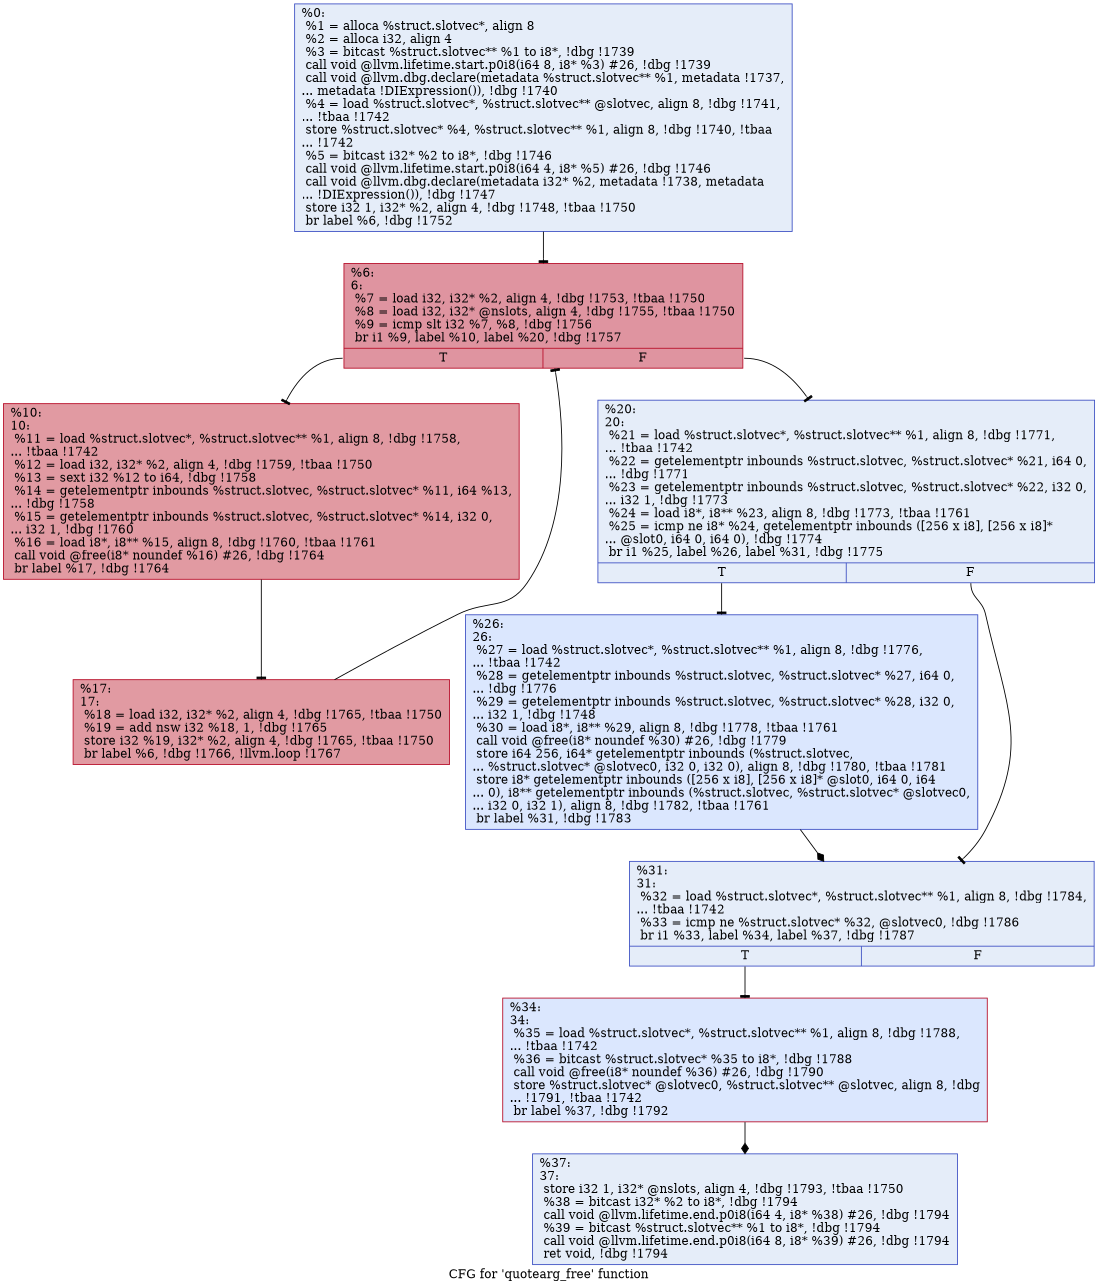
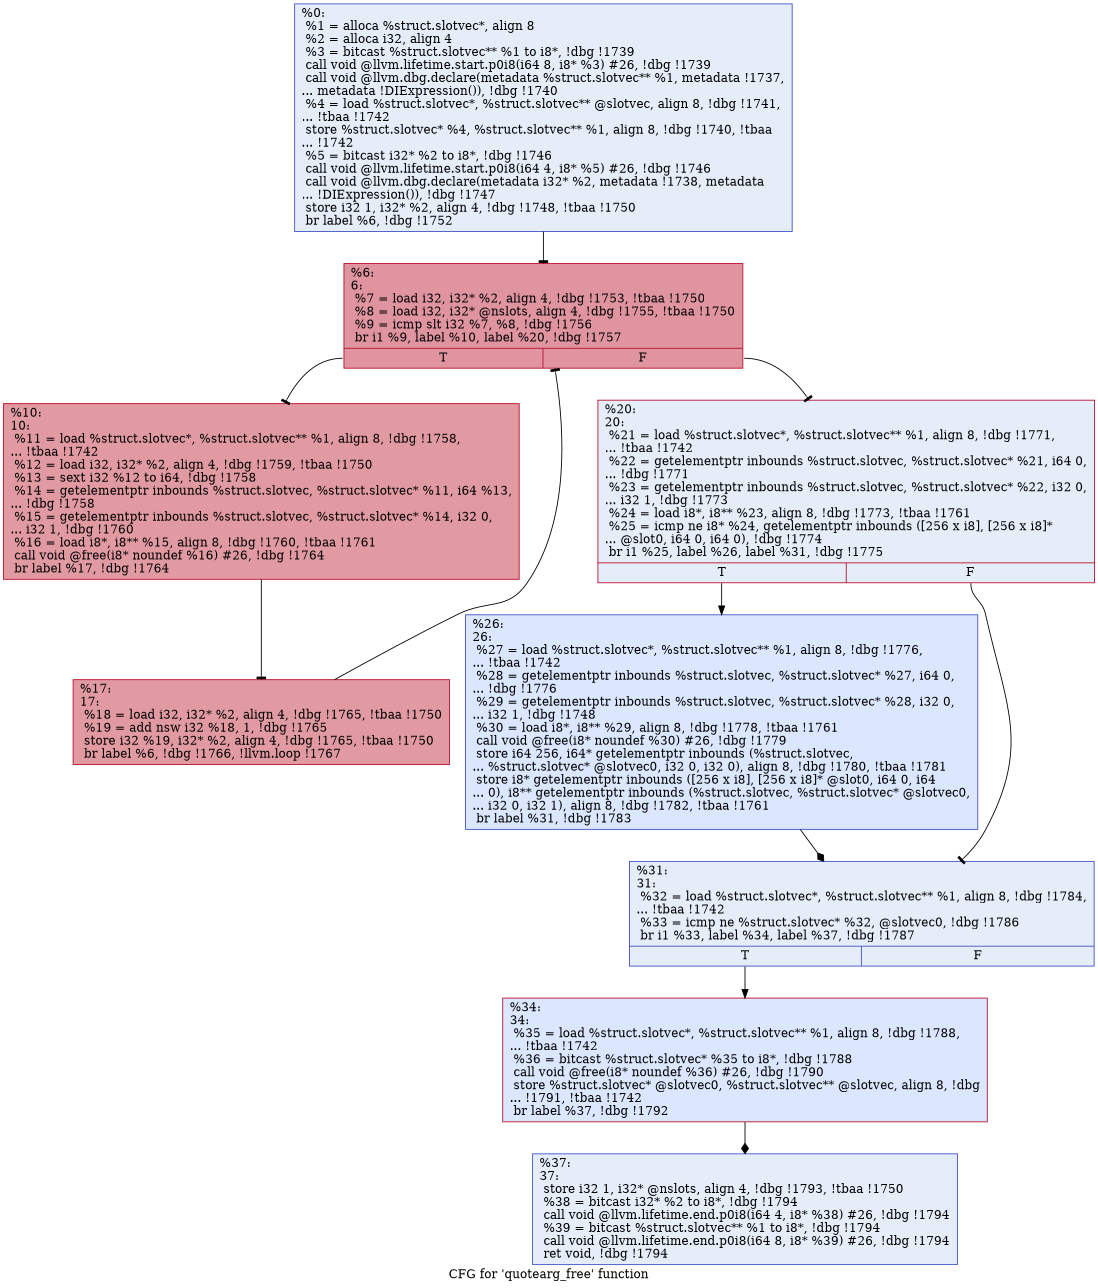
  digraph {
    label="CFG for 'quotearg_free' function"
    node [color="#3d50c3ff" fillcolor="#c5d6f270" shape=record style=filled]
    edge [arrowhead=tee]
    n1 [label="{%0:\l  %1 = alloca %struct.slotvec*, align 8\l  %2 = alloca i32, align 4\l  %3 = bitcast %struct.slotvec** %1 to i8*, !dbg !1739\l  call void @llvm.lifetime.start.p0i8(i64 8, i8* %3) #26, !dbg !1739\l  call void @llvm.dbg.declare(metadata %struct.slotvec** %1, metadata !1737,\l... metadata !DIExpression()), !dbg !1740\l  %4 = load %struct.slotvec*, %struct.slotvec** @slotvec, align 8, !dbg !1741,\l... !tbaa !1742\l  store %struct.slotvec* %4, %struct.slotvec** %1, align 8, !dbg !1740, !tbaa\l... !1742\l  %5 = bitcast i32* %2 to i8*, !dbg !1746\l  call void @llvm.lifetime.start.p0i8(i64 4, i8* %5) #26, !dbg !1746\l  call void @llvm.dbg.declare(metadata i32* %2, metadata !1738, metadata\l... !DIExpression()), !dbg !1747\l  store i32 1, i32* %2, align 4, !dbg !1748, !tbaa !1750\l  br label %6, !dbg !1752\l}"]
    n2 [color="#b70d28ff" fillcolor="#b70d2870" label="{%6:\l6:                                                \l  %7 = load i32, i32* %2, align 4, !dbg !1753, !tbaa !1750\l  %8 = load i32, i32* @nslots, align 4, !dbg !1755, !tbaa !1750\l  %9 = icmp slt i32 %7, %8, !dbg !1756\l  br i1 %9, label %10, label %20, !dbg !1757\l|{<s0>T|<s1>F}}"]
    n3 [color="#b70d28ff" fillcolor="#bb1b2c70" label="{%10:\l10:                                               \l  %11 = load %struct.slotvec*, %struct.slotvec** %1, align 8, !dbg !1758,\l... !tbaa !1742\l  %12 = load i32, i32* %2, align 4, !dbg !1759, !tbaa !1750\l  %13 = sext i32 %12 to i64, !dbg !1758\l  %14 = getelementptr inbounds %struct.slotvec, %struct.slotvec* %11, i64 %13,\l... !dbg !1758\l  %15 = getelementptr inbounds %struct.slotvec, %struct.slotvec* %14, i32 0,\l... i32 1, !dbg !1760\l  %16 = load i8*, i8** %15, align 8, !dbg !1760, !tbaa !1761\l  call void @free(i8* noundef %16) #26, !dbg !1764\l  br label %17, !dbg !1764\l}"]
-   n4 [label="{%20:\l20:                                               \l  %21 = load %struct.slotvec*, %struct.slotvec** %1, align 8, !dbg !1771,\l... !tbaa !1742\l  %22 = getelementptr inbounds %struct.slotvec, %struct.slotvec* %21, i64 0,\l... !dbg !1771\l  %23 = getelementptr inbounds %struct.slotvec, %struct.slotvec* %22, i32 0,\l... i32 1, !dbg !1773\l  %24 = load i8*, i8** %23, align 8, !dbg !1773, !tbaa !1761\l  %25 = icmp ne i8* %24, getelementptr inbounds ([256 x i8], [256 x i8]*\l... @slot0, i64 0, i64 0), !dbg !1774\l  br i1 %25, label %26, label %31, !dbg !1775\l|{<s0>T|<s1>F}}"]
+   n4 [color="#b70d28ff" label="{%20:\l20:                                               \l  %21 = load %struct.slotvec*, %struct.slotvec** %1, align 8, !dbg !1771,\l... !tbaa !1742\l  %22 = getelementptr inbounds %struct.slotvec, %struct.slotvec* %21, i64 0,\l... !dbg !1771\l  %23 = getelementptr inbounds %struct.slotvec, %struct.slotvec* %22, i32 0,\l... i32 1, !dbg !1773\l  %24 = load i8*, i8** %23, align 8, !dbg !1773, !tbaa !1761\l  %25 = icmp ne i8* %24, getelementptr inbounds ([256 x i8], [256 x i8]*\l... @slot0, i64 0, i64 0), !dbg !1774\l  br i1 %25, label %26, label %31, !dbg !1775\l|{<s0>T|<s1>F}}"]
    n5 [color="#b70d28ff" fillcolor="#bb1b2c70" label="{%17:\l17:                                               \l  %18 = load i32, i32* %2, align 4, !dbg !1765, !tbaa !1750\l  %19 = add nsw i32 %18, 1, !dbg !1765\l  store i32 %19, i32* %2, align 4, !dbg !1765, !tbaa !1750\l  br label %6, !dbg !1766, !llvm.loop !1767\l}"]
    n6 [fillcolor="#aec9fc70" label="{%26:\l26:                                               \l  %27 = load %struct.slotvec*, %struct.slotvec** %1, align 8, !dbg !1776,\l... !tbaa !1742\l  %28 = getelementptr inbounds %struct.slotvec, %struct.slotvec* %27, i64 0,\l... !dbg !1776\l  %29 = getelementptr inbounds %struct.slotvec, %struct.slotvec* %28, i32 0,\l... i32 1, !dbg !1748\l  %30 = load i8*, i8** %29, align 8, !dbg !1778, !tbaa !1761\l  call void @free(i8* noundef %30) #26, !dbg !1779\l  store i64 256, i64* getelementptr inbounds (%struct.slotvec,\l... %struct.slotvec* @slotvec0, i32 0, i32 0), align 8, !dbg !1780, !tbaa !1781\l  store i8* getelementptr inbounds ([256 x i8], [256 x i8]* @slot0, i64 0, i64\l... 0), i8** getelementptr inbounds (%struct.slotvec, %struct.slotvec* @slotvec0,\l... i32 0, i32 1), align 8, !dbg !1782, !tbaa !1761\l  br label %31, !dbg !1783\l}"]
    n7 [label="{%31:\l31:                                               \l  %32 = load %struct.slotvec*, %struct.slotvec** %1, align 8, !dbg !1784,\l... !tbaa !1742\l  %33 = icmp ne %struct.slotvec* %32, @slotvec0, !dbg !1786\l  br i1 %33, label %34, label %37, !dbg !1787\l|{<s0>T|<s1>F}}"]
    n8 [color="#b70d28ff" fillcolor="#aec9fc70" label="{%34:\l34:                                               \l  %35 = load %struct.slotvec*, %struct.slotvec** %1, align 8, !dbg !1788,\l... !tbaa !1742\l  %36 = bitcast %struct.slotvec* %35 to i8*, !dbg !1788\l  call void @free(i8* noundef %36) #26, !dbg !1790\l  store %struct.slotvec* @slotvec0, %struct.slotvec** @slotvec, align 8, !dbg\l... !1791, !tbaa !1742\l  br label %37, !dbg !1792\l}"]
    n9 [label="{%37:\l37:                                               \l  store i32 1, i32* @nslots, align 4, !dbg !1793, !tbaa !1750\l  %38 = bitcast i32* %2 to i8*, !dbg !1794\l  call void @llvm.lifetime.end.p0i8(i64 4, i8* %38) #26, !dbg !1794\l  %39 = bitcast %struct.slotvec** %1 to i8*, !dbg !1794\l  call void @llvm.lifetime.end.p0i8(i64 8, i8* %39) #26, !dbg !1794\l  ret void, !dbg !1794\l}"]
    n1 -> n2
    n2 -> n3 [tailport=s0]
    n2 -> n4 [tailport=s1]
    n3 -> n5
-   n4 -> n6 [tailport=s0]
+   n4 -> n6 [arrowhead=normal tailport=s0]
    n4 -> n7 [tailport=s1]
    n5 -> n2
    n6 -> n7 [arrowhead=diamond]
-   n7 -> n8 [tailport=s0]
+   n7 -> n8 [arrowhead=normal tailport=s0]
    n8 -> n9 [arrowhead=diamond]
  }
